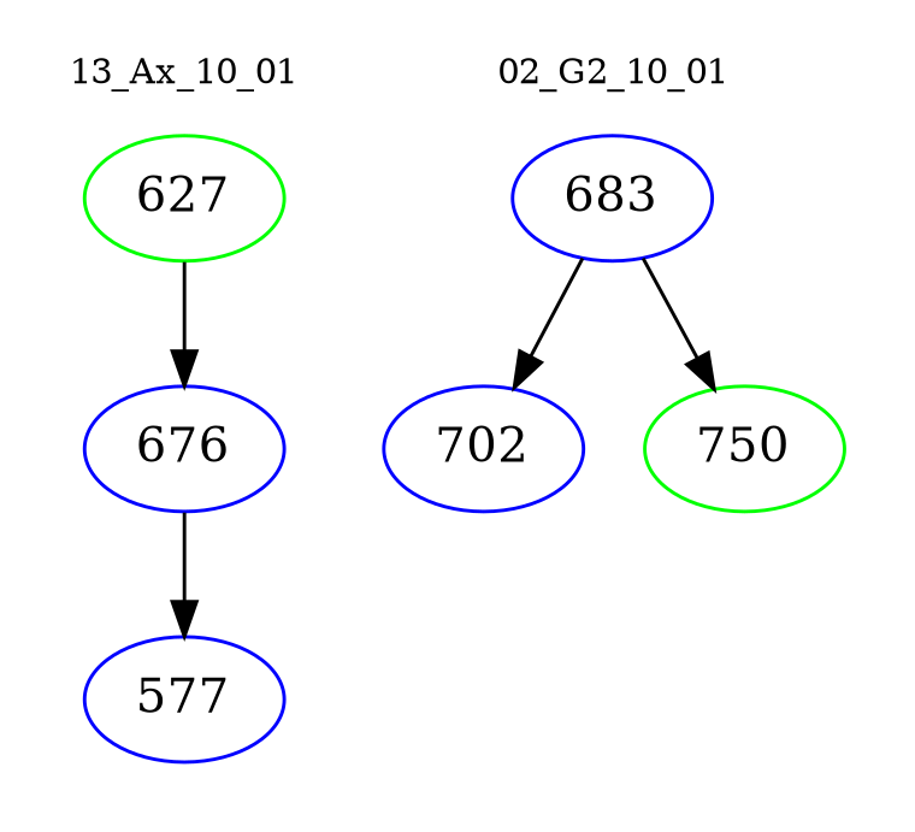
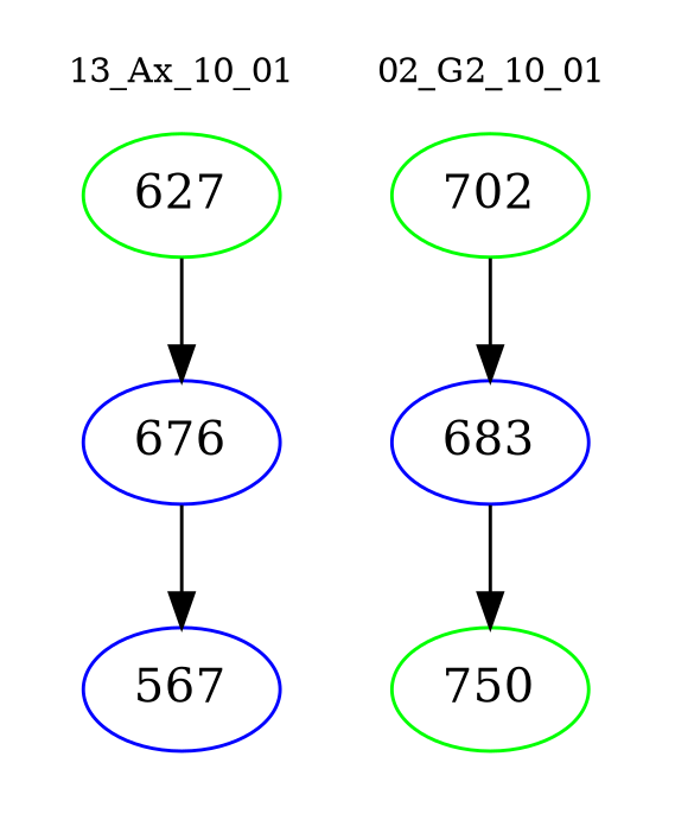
  digraph {
    node [color=green]
    edge [color=black]
    n1 [label=627]
    n2 [color=blue label=676]
-   n3 [color=blue label=577]
-   n4 [color=blue label=702]
+   n3 [color=blue label=567]
+   n4 [label=702]
    n5 [color=blue label=683]
    n6 [label=750]
    subgraph cluster_1 {
      color=white
      fontsize=10
      label="13_Ax_10_01"
      n1
      n2
      n3
    }
    subgraph cluster_2 {
      color=white
      fontsize=10
      label="02_G2_10_01"
      n4
      n5
      n6
    }
    n1 -> n2
    n2 -> n3
-   n5 -> n4
+   n4 -> n5
    n5 -> n6
  }
